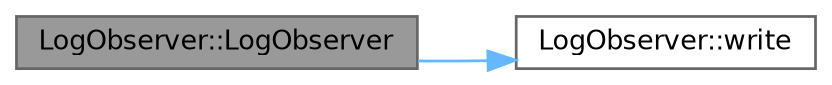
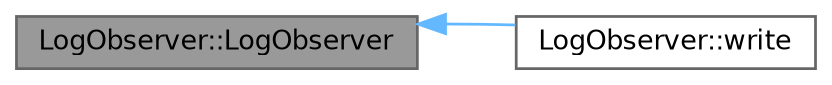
  digraph {
    rankdir=LR
    node [fontname=Helvetica fontsize=10 shape=box style=filled]
    n1 [color=gray40 fillcolor=grey60 fontcolor=black height=0.2 label="LogObserver::LogObserver" width=0.4]
    n2 [color=grey40 fillcolor=white height=0.2 label="LogObserver::write" width=0.4]
-   n1 -> n2 [color=steelblue1 fontname=Helvetica fontsize=10 labelfontname=Helvetica labelfontsize=10 style=solid]
+   n2 -> n1 [color=steelblue1 fontname=Helvetica fontsize=10 labelfontname=Helvetica labelfontsize=10 style=solid]
  }
